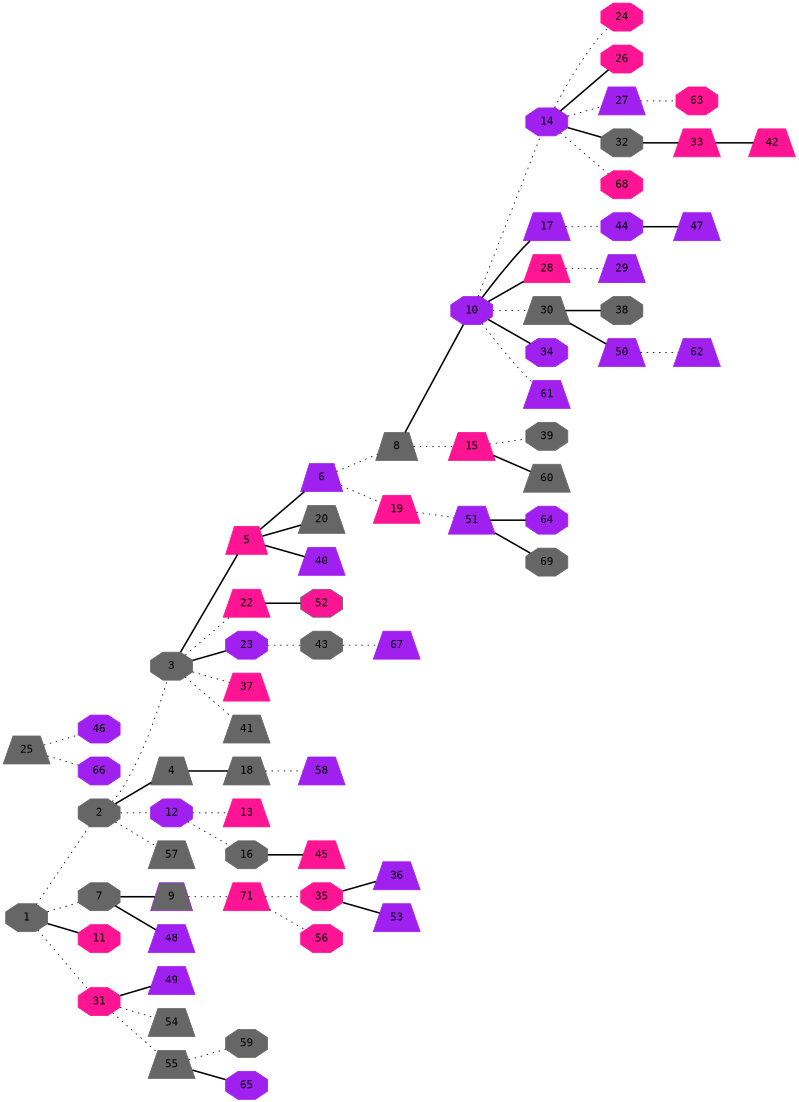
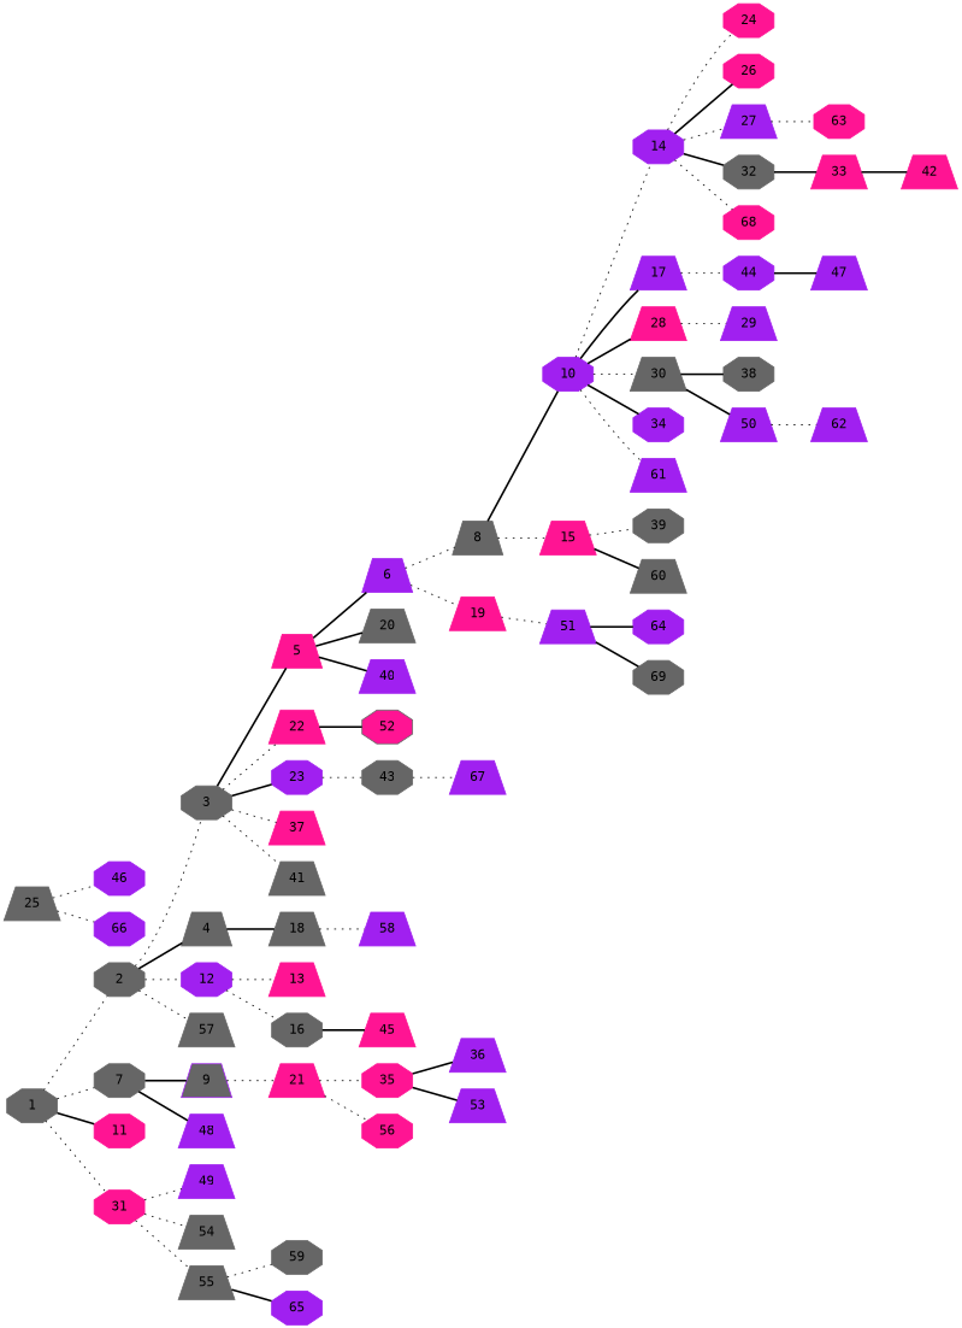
  graph {
    fontname="DejaVu Sans Mono"
    rankdir=LR
    node [color=purple fontname="DejaVu Sans Mono" shape=trapezium style=filled]
    edge [fontname="DejaVu Sans Mono" style=dotted]
    1 [color=gray40 shape=octagon]
    2 [color=gray40 shape=octagon]
    7 [color=gray40 shape=octagon]
    11 [color=deeppink shape=octagon]
    31 [color=deeppink shape=octagon]
    3 [color=gray40 shape=octagon]
    4 [color=gray40]
    12 [shape=octagon]
    57 [color=gray40]
    9 [fillcolor=gray40]
    48
    49
    54 [color=gray40]
    55 [color=gray40]
    5 [color=deeppink]
    22 [color=deeppink]
    23 [shape=octagon]
    37 [color=deeppink]
    41 [color=gray40]
    18 [color=gray40]
    13 [color=deeppink]
    16 [color=gray40 shape=octagon]
    6
    20 [color=gray40]
    40
    52 [color=gray40 fillcolor=deeppink shape=octagon]
    43 [color=gray40 shape=octagon]
    58
    8 [color=gray40]
    19 [color=deeppink]
    10 [shape=octagon]
    15 [color=deeppink]
    51
-   21 [color=deeppink label=71]
+   21 [color=deeppink]
    25 [color=gray40]
    46 [shape=octagon]
    66 [shape=octagon]
    14 [shape=octagon]
    17
    28 [color=deeppink]
    30 [color=gray40]
    34 [shape=octagon]
    61
    39 [color=gray40 shape=octagon]
    60 [color=gray40]
    35 [color=deeppink shape=octagon]
    56 [color=deeppink shape=octagon]
    24 [color=deeppink shape=octagon]
    26 [color=deeppink shape=octagon]
    27
    32 [color=gray40 shape=octagon]
    68 [color=deeppink shape=octagon]
    44 [shape=octagon]
    29
    38 [color=gray40 shape=octagon]
    50
    45 [color=deeppink]
    63 [color=deeppink shape=octagon]
    33 [color=deeppink]
    47
    64 [shape=octagon]
    69 [color=gray40 shape=octagon]
    36
    53
    67
    62
    59 [color=gray40 shape=octagon]
    65 [shape=octagon]
    42 [color=deeppink]
    1 -- 2
    1 -- 7
    1 -- 11 [style=bold]
    1 -- 31
    2 -- 3
    2 -- 4 [style=bold]
    2 -- 12
    2 -- 57
    7 -- 9 [style=bold]
    7 -- 48 [style=bold]
-   31 -- 49 [style=bold]
+   31 -- 49
    31 -- 54
    31 -- 55
    3 -- 5 [style=bold]
    3 -- 22
    3 -- 23 [style=bold]
    3 -- 37
    3 -- 41
    4 -- 18 [style=bold]
    12 -- 13
    12 -- 16
    9 -- 21
    55 -- 59
    55 -- 65 [style=bold]
    5 -- 6 [style=bold]
    5 -- 20 [style=bold]
    5 -- 40 [style=bold]
    22 -- 52 [style=bold]
    23 -- 43
    18 -- 58
    16 -- 45 [style=bold]
    6 -- 8
    6 -- 19
    43 -- 67
    8 -- 10 [style=bold]
    8 -- 15
    19 -- 51
    10 -- 14
    10 -- 17 [style=bold]
    10 -- 28 [style=bold]
    10 -- 30
    10 -- 34 [style=bold]
    10 -- 61
    15 -- 39
    15 -- 60 [style=bold]
    51 -- 64 [style=bold]
    51 -- 69 [style=bold]
    21 -- 35
    21 -- 56
    25 -- 46
    25 -- 66
    14 -- 24
    14 -- 26 [style=bold]
    14 -- 27
    14 -- 32 [style=bold]
    14 -- 68
    17 -- 44
    28 -- 29
    30 -- 38 [style=bold]
    30 -- 50 [style=bold]
    35 -- 36 [style=bold]
    35 -- 53 [style=bold]
    27 -- 63
    32 -- 33 [style=bold]
    44 -- 47 [style=bold]
    50 -- 62
    33 -- 42 [style=bold]
  }
